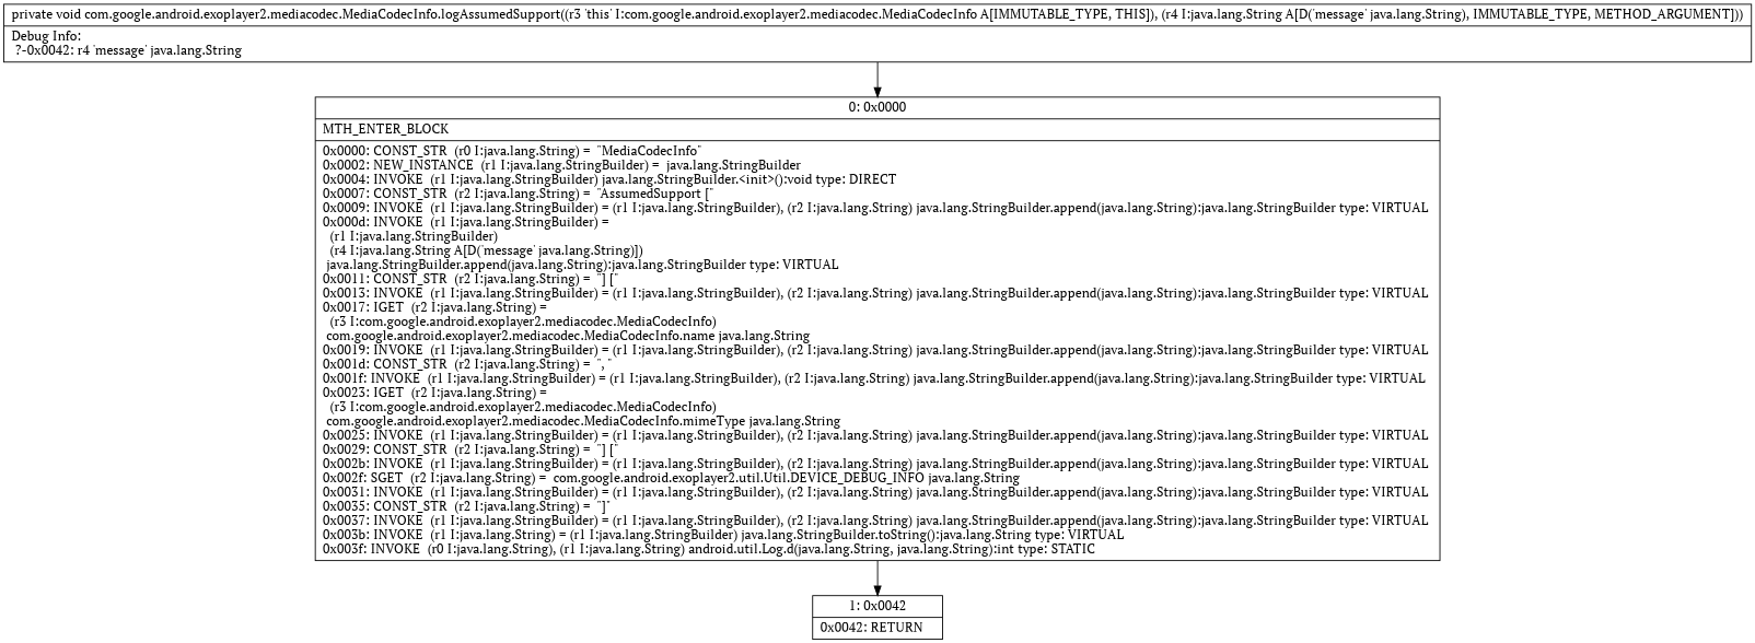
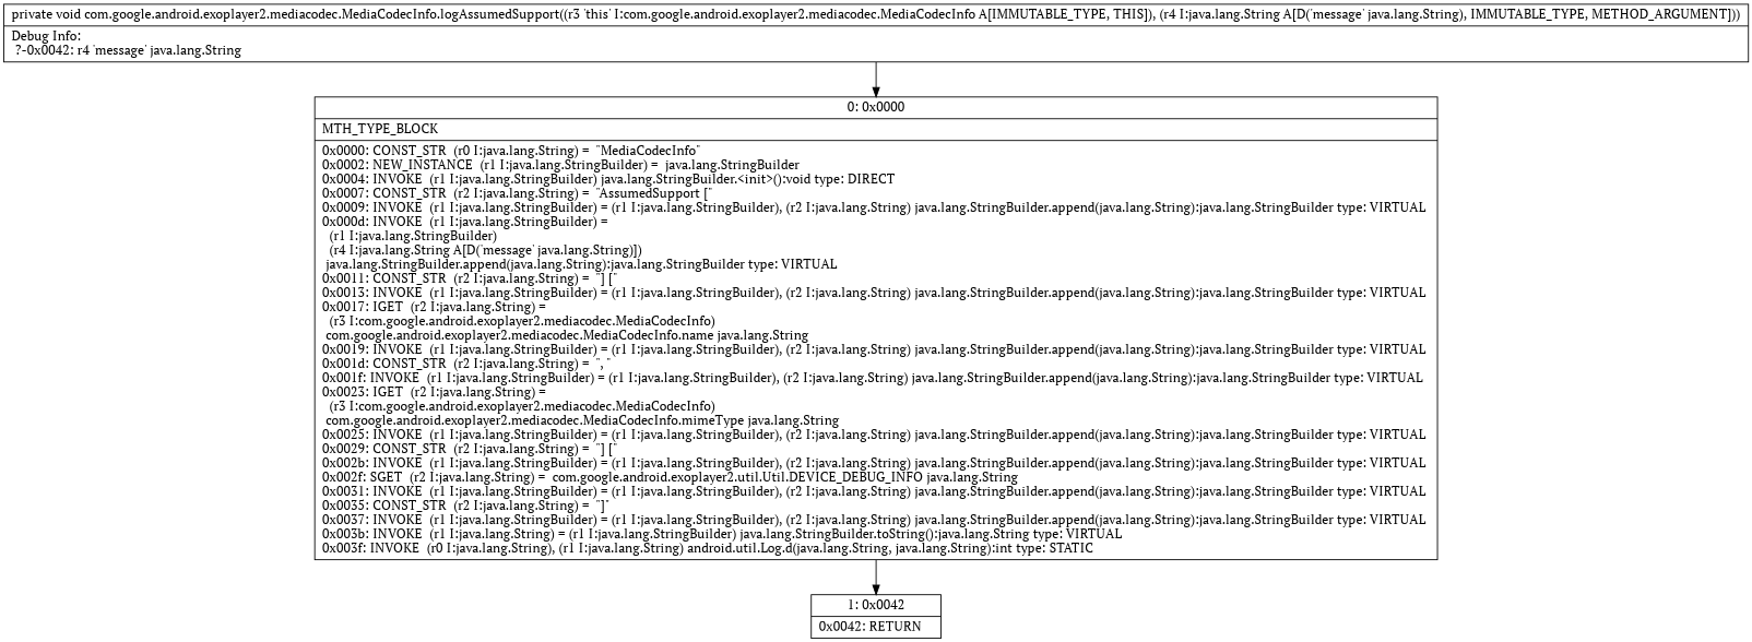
  digraph {
    fontname="PT Serif"
    node [shape=record fontname="PT Serif"]
    edge [fontname="PT Serif"]
-   n1 [label="{0\:\ 0x0000|MTH_ENTER_BLOCK\l|0x0000: CONST_STR  (r0 I:java.lang.String) =  \"MediaCodecInfo\" \l0x0002: NEW_INSTANCE  (r1 I:java.lang.StringBuilder) =  java.lang.StringBuilder \l0x0004: INVOKE  (r1 I:java.lang.StringBuilder) java.lang.StringBuilder.\<init\>():void type: DIRECT \l0x0007: CONST_STR  (r2 I:java.lang.String) =  \"AssumedSupport [\" \l0x0009: INVOKE  (r1 I:java.lang.StringBuilder) = (r1 I:java.lang.StringBuilder), (r2 I:java.lang.String) java.lang.StringBuilder.append(java.lang.String):java.lang.StringBuilder type: VIRTUAL \l0x000d: INVOKE  (r1 I:java.lang.StringBuilder) = \l  (r1 I:java.lang.StringBuilder)\l  (r4 I:java.lang.String A[D('message' java.lang.String)])\l java.lang.StringBuilder.append(java.lang.String):java.lang.StringBuilder type: VIRTUAL \l0x0011: CONST_STR  (r2 I:java.lang.String) =  \"] [\" \l0x0013: INVOKE  (r1 I:java.lang.StringBuilder) = (r1 I:java.lang.StringBuilder), (r2 I:java.lang.String) java.lang.StringBuilder.append(java.lang.String):java.lang.StringBuilder type: VIRTUAL \l0x0017: IGET  (r2 I:java.lang.String) = \l  (r3 I:com.google.android.exoplayer2.mediacodec.MediaCodecInfo)\l com.google.android.exoplayer2.mediacodec.MediaCodecInfo.name java.lang.String \l0x0019: INVOKE  (r1 I:java.lang.StringBuilder) = (r1 I:java.lang.StringBuilder), (r2 I:java.lang.String) java.lang.StringBuilder.append(java.lang.String):java.lang.StringBuilder type: VIRTUAL \l0x001d: CONST_STR  (r2 I:java.lang.String) =  \", \" \l0x001f: INVOKE  (r1 I:java.lang.StringBuilder) = (r1 I:java.lang.StringBuilder), (r2 I:java.lang.String) java.lang.StringBuilder.append(java.lang.String):java.lang.StringBuilder type: VIRTUAL \l0x0023: IGET  (r2 I:java.lang.String) = \l  (r3 I:com.google.android.exoplayer2.mediacodec.MediaCodecInfo)\l com.google.android.exoplayer2.mediacodec.MediaCodecInfo.mimeType java.lang.String \l0x0025: INVOKE  (r1 I:java.lang.StringBuilder) = (r1 I:java.lang.StringBuilder), (r2 I:java.lang.String) java.lang.StringBuilder.append(java.lang.String):java.lang.StringBuilder type: VIRTUAL \l0x0029: CONST_STR  (r2 I:java.lang.String) =  \"] [\" \l0x002b: INVOKE  (r1 I:java.lang.StringBuilder) = (r1 I:java.lang.StringBuilder), (r2 I:java.lang.String) java.lang.StringBuilder.append(java.lang.String):java.lang.StringBuilder type: VIRTUAL \l0x002f: SGET  (r2 I:java.lang.String) =  com.google.android.exoplayer2.util.Util.DEVICE_DEBUG_INFO java.lang.String \l0x0031: INVOKE  (r1 I:java.lang.StringBuilder) = (r1 I:java.lang.StringBuilder), (r2 I:java.lang.String) java.lang.StringBuilder.append(java.lang.String):java.lang.StringBuilder type: VIRTUAL \l0x0035: CONST_STR  (r2 I:java.lang.String) =  \"]\" \l0x0037: INVOKE  (r1 I:java.lang.StringBuilder) = (r1 I:java.lang.StringBuilder), (r2 I:java.lang.String) java.lang.StringBuilder.append(java.lang.String):java.lang.StringBuilder type: VIRTUAL \l0x003b: INVOKE  (r1 I:java.lang.String) = (r1 I:java.lang.StringBuilder) java.lang.StringBuilder.toString():java.lang.String type: VIRTUAL \l0x003f: INVOKE  (r0 I:java.lang.String), (r1 I:java.lang.String) android.util.Log.d(java.lang.String, java.lang.String):int type: STATIC \l}"]
+   n1 [label="{0\:\ 0x0000|MTH_TYPE_BLOCK\l|0x0000: CONST_STR  (r0 I:java.lang.String) =  \"MediaCodecInfo\" \l0x0002: NEW_INSTANCE  (r1 I:java.lang.StringBuilder) =  java.lang.StringBuilder \l0x0004: INVOKE  (r1 I:java.lang.StringBuilder) java.lang.StringBuilder.\<init\>():void type: DIRECT \l0x0007: CONST_STR  (r2 I:java.lang.String) =  \"AssumedSupport [\" \l0x0009: INVOKE  (r1 I:java.lang.StringBuilder) = (r1 I:java.lang.StringBuilder), (r2 I:java.lang.String) java.lang.StringBuilder.append(java.lang.String):java.lang.StringBuilder type: VIRTUAL \l0x000d: INVOKE  (r1 I:java.lang.StringBuilder) = \l  (r1 I:java.lang.StringBuilder)\l  (r4 I:java.lang.String A[D('message' java.lang.String)])\l java.lang.StringBuilder.append(java.lang.String):java.lang.StringBuilder type: VIRTUAL \l0x0011: CONST_STR  (r2 I:java.lang.String) =  \"] [\" \l0x0013: INVOKE  (r1 I:java.lang.StringBuilder) = (r1 I:java.lang.StringBuilder), (r2 I:java.lang.String) java.lang.StringBuilder.append(java.lang.String):java.lang.StringBuilder type: VIRTUAL \l0x0017: IGET  (r2 I:java.lang.String) = \l  (r3 I:com.google.android.exoplayer2.mediacodec.MediaCodecInfo)\l com.google.android.exoplayer2.mediacodec.MediaCodecInfo.name java.lang.String \l0x0019: INVOKE  (r1 I:java.lang.StringBuilder) = (r1 I:java.lang.StringBuilder), (r2 I:java.lang.String) java.lang.StringBuilder.append(java.lang.String):java.lang.StringBuilder type: VIRTUAL \l0x001d: CONST_STR  (r2 I:java.lang.String) =  \", \" \l0x001f: INVOKE  (r1 I:java.lang.StringBuilder) = (r1 I:java.lang.StringBuilder), (r2 I:java.lang.String) java.lang.StringBuilder.append(java.lang.String):java.lang.StringBuilder type: VIRTUAL \l0x0023: IGET  (r2 I:java.lang.String) = \l  (r3 I:com.google.android.exoplayer2.mediacodec.MediaCodecInfo)\l com.google.android.exoplayer2.mediacodec.MediaCodecInfo.mimeType java.lang.String \l0x0025: INVOKE  (r1 I:java.lang.StringBuilder) = (r1 I:java.lang.StringBuilder), (r2 I:java.lang.String) java.lang.StringBuilder.append(java.lang.String):java.lang.StringBuilder type: VIRTUAL \l0x0029: CONST_STR  (r2 I:java.lang.String) =  \"] [\" \l0x002b: INVOKE  (r1 I:java.lang.StringBuilder) = (r1 I:java.lang.StringBuilder), (r2 I:java.lang.String) java.lang.StringBuilder.append(java.lang.String):java.lang.StringBuilder type: VIRTUAL \l0x002f: SGET  (r2 I:java.lang.String) =  com.google.android.exoplayer2.util.Util.DEVICE_DEBUG_INFO java.lang.String \l0x0031: INVOKE  (r1 I:java.lang.StringBuilder) = (r1 I:java.lang.StringBuilder), (r2 I:java.lang.String) java.lang.StringBuilder.append(java.lang.String):java.lang.StringBuilder type: VIRTUAL \l0x0035: CONST_STR  (r2 I:java.lang.String) =  \"]\" \l0x0037: INVOKE  (r1 I:java.lang.StringBuilder) = (r1 I:java.lang.StringBuilder), (r2 I:java.lang.String) java.lang.StringBuilder.append(java.lang.String):java.lang.StringBuilder type: VIRTUAL \l0x003b: INVOKE  (r1 I:java.lang.String) = (r1 I:java.lang.StringBuilder) java.lang.StringBuilder.toString():java.lang.String type: VIRTUAL \l0x003f: INVOKE  (r0 I:java.lang.String), (r1 I:java.lang.String) android.util.Log.d(java.lang.String, java.lang.String):int type: STATIC \l}"]
    n2 [label="{1\:\ 0x0042|0x0042: RETURN   \l}"]
    n3 [label="{private void com.google.android.exoplayer2.mediacodec.MediaCodecInfo.logAssumedSupport((r3 'this' I:com.google.android.exoplayer2.mediacodec.MediaCodecInfo A[IMMUTABLE_TYPE, THIS]), (r4 I:java.lang.String A[D('message' java.lang.String), IMMUTABLE_TYPE, METHOD_ARGUMENT]))  | Debug Info:\l  ?\-0x0042: r4 'message' java.lang.String\l}"]
    n1 -> n2
    n3 -> n1
  }
